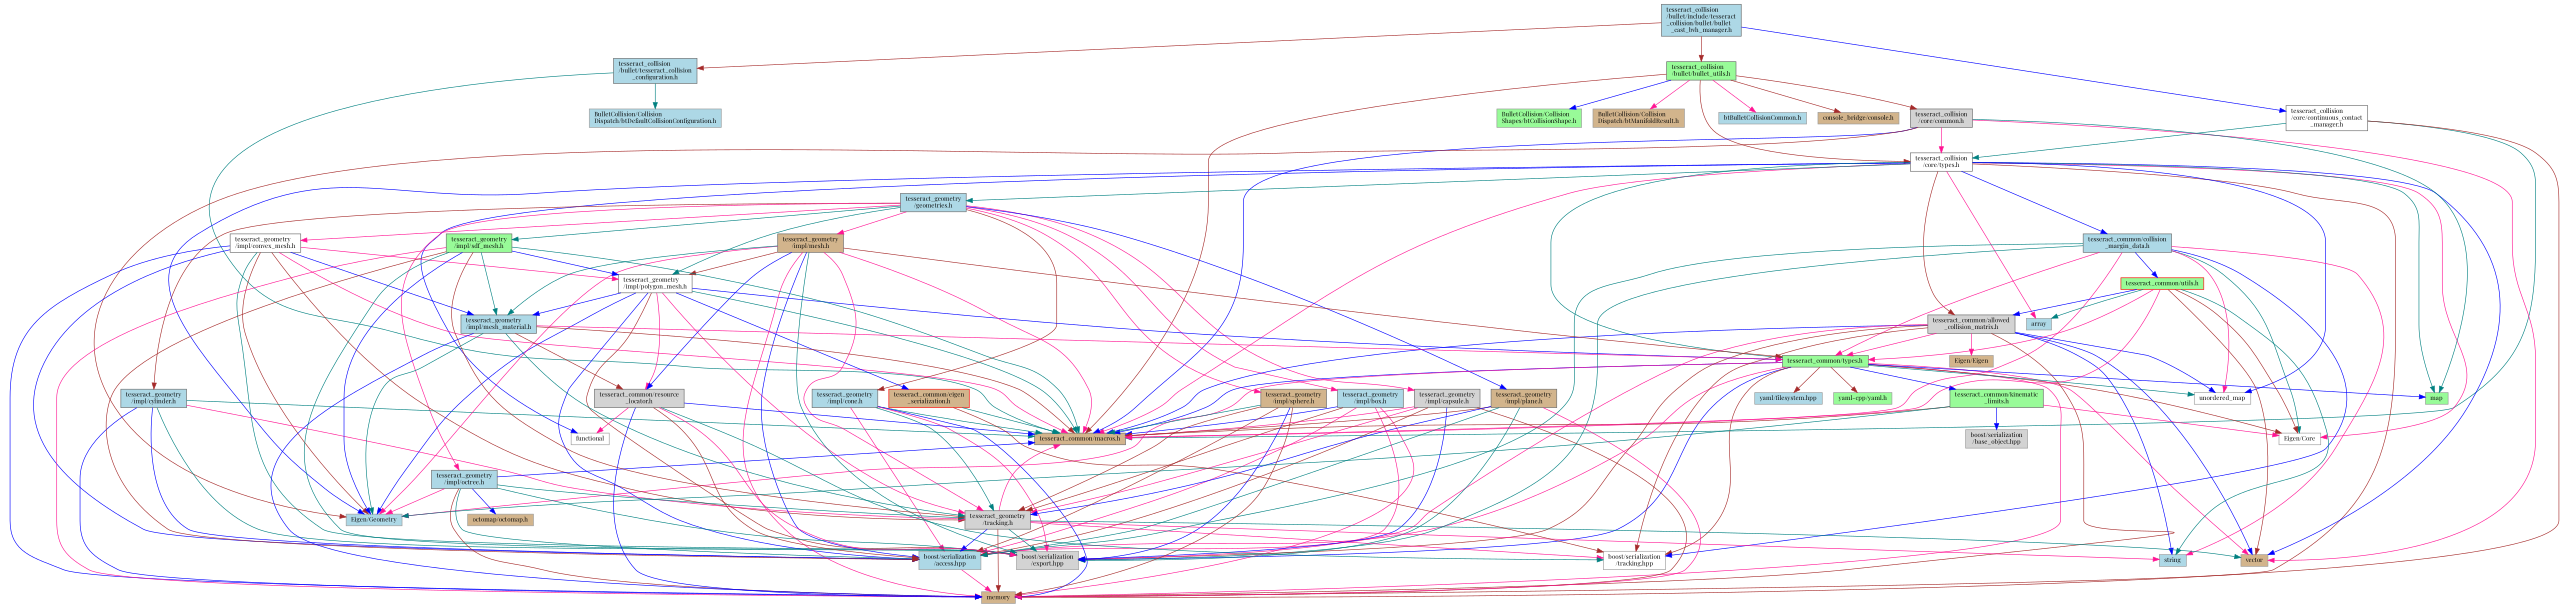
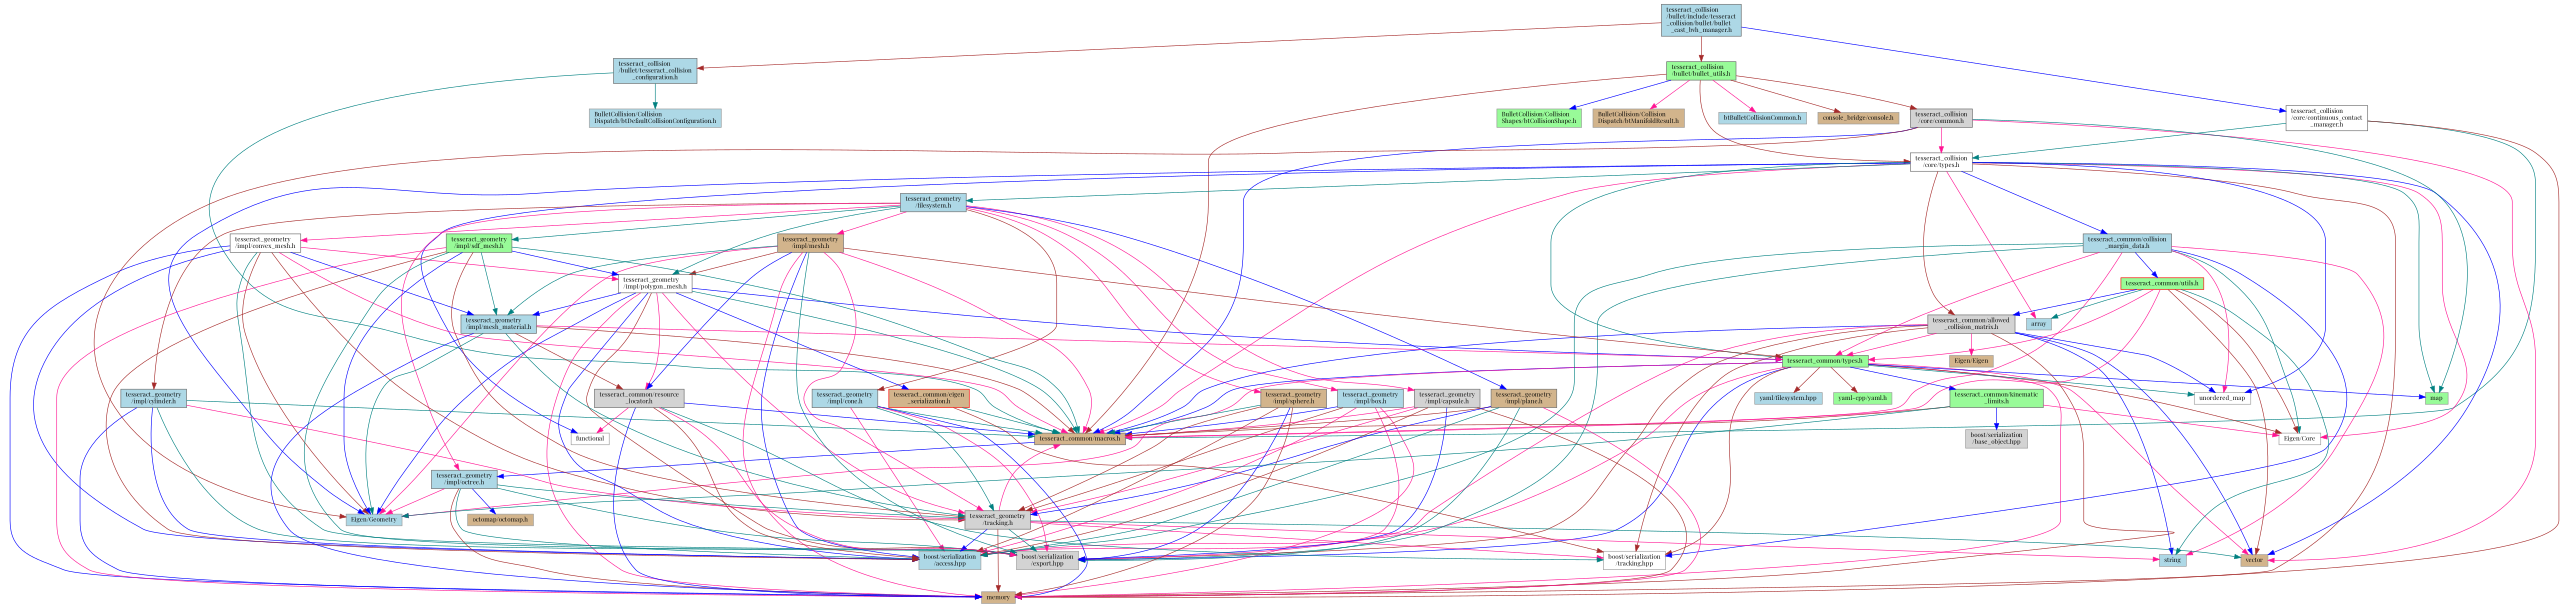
  digraph {
    fontname="Playfair Display"
    node [color=grey40 fillcolor=lightblue fontname="Playfair Display" fontsize=10 shape=box style=filled]
    edge [color=deeppink fontname="Playfair Display" fontsize=10 labelfontname=Helvetica labelfontsize=10 style=solid]
    n1 [color=gray40 fontcolor=black height=0.2 label="tesseract_collision\l/bullet/include/tesseract\l_collision/bullet/bullet\l_cast_bvh_manager.h" width=0.4]
    n2 [fillcolor=palegreen height=0.2 label="tesseract_collision\l/bullet/bullet_utils.h" width=0.4]
    n3 [fillcolor=white height=0.2 label="tesseract_collision\l/core/continuous_contact\l_manager.h" width=0.4]
    n4 [height=0.2 label="tesseract_collision\l/bullet/tesseract_collision\l_configuration.h" width=0.4]
    n5 [fillcolor=tan height=0.2 label="tesseract_common/macros.h" width=0.4]
    n6 [color=grey60 fillcolor=palegreen height=0.2 label="BulletCollision/Collision\lShapes/btCollisionShape.h" width=0.4]
    n7 [color=grey60 fillcolor=tan height=0.2 label="BulletCollision/Collision\lDispatch/btManifoldResult.h" width=0.4]
    n8 [color=grey60 height=0.2 label="btBulletCollisionCommon.h" width=0.4]
    n9 [color=grey60 fillcolor=tan height=0.2 label="console_bridge/console.h" width=0.4]
    n10 [fillcolor=white height=0.2 label="tesseract_collision\l/core/types.h" width=0.4]
    n11 [fillcolor=lightgrey height=0.2 label="tesseract_collision\l/core/common.h" width=0.4]
    n12 [color=grey60 fillcolor=tan height=0.2 label=memory width=0.4]
    n13 [color=grey60 height=0.2 label="BulletCollision/Collision\lDispatch/btDefaultCollisionConfiguration.h" width=0.4]
    n14 [color=grey60 fillcolor=white height=0.2 label="Eigen/Core" width=0.4]
    n15 [color=grey60 height=0.2 label="Eigen/Geometry" width=0.4]
    n16 [color=grey60 fillcolor=tan height=0.2 label=vector width=0.4]
    n17 [color=grey60 fillcolor=palegreen height=0.2 label=map width=0.4]
    n18 [color=grey60 height=0.2 label=array width=0.4]
    n19 [color=grey60 fillcolor=white height=0.2 label=unordered_map width=0.4]
    n20 [color=grey60 fillcolor=white height=0.2 label=functional width=0.4]
-   n21 [height=0.2 label="tesseract_geometry\l/geometries.h" width=0.4]
+   n21 [height=0.2 label="tesseract_geometry\l/filesystem.h" width=0.4]
    n22 [fillcolor=palegreen height=0.2 label="tesseract_common/types.h" width=0.4]
    n23 [height=0.2 label="tesseract_common/collision\l_margin_data.h" width=0.4]
    n24 [fillcolor=lightgrey height=0.2 label="tesseract_common/allowed\l_collision_matrix.h" width=0.4]
    n25 [height=0.2 label="tesseract_geometry\l/impl/box.h" width=0.4]
    n26 [fillcolor=lightgrey height=0.2 label="tesseract_geometry\l/impl/capsule.h" width=0.4]
    n27 [height=0.2 label="tesseract_geometry\l/impl/cone.h" width=0.4]
    n28 [fillcolor=white height=0.2 label="tesseract_geometry\l/impl/convex_mesh.h" width=0.4]
    n29 [fillcolor=white height=0.2 label="tesseract_geometry\l/impl/polygon_mesh.h" width=0.4]
    n30 [height=0.2 label="tesseract_geometry\l/impl/cylinder.h" width=0.4]
    n31 [fillcolor=tan height=0.2 label="tesseract_geometry\l/impl/mesh.h" width=0.4]
    n32 [height=0.2 label="tesseract_geometry\l/impl/octree.h" width=0.4]
    n33 [fillcolor=tan height=0.2 label="tesseract_geometry\l/impl/plane.h" width=0.4]
    n34 [fillcolor=palegreen height=0.2 label="tesseract_geometry\l/impl/sdf_mesh.h" width=0.4]
    n35 [fillcolor=tan height=0.2 label="tesseract_geometry\l/impl/sphere.h" width=0.4]
    n36 [color=grey60 height=0.2 label="boost/serialization\l/access.hpp" width=0.4]
    n37 [color=grey60 fillcolor=lightgrey height=0.2 label="boost/serialization\l/export.hpp" width=0.4]
    n38 [color=grey60 fillcolor=white height=0.2 label="boost/serialization\l/tracking.hpp" width=0.4]
    n39 [color=grey60 height=0.2 label="yaml/filesystem.hpp" width=0.4]
    n40 [color=grey60 fillcolor=palegreen height=0.2 label="yaml-cpp/yaml.h" width=0.4]
    n41 [fillcolor=palegreen height=0.2 label="tesseract_common/kinematic\l_limits.h" width=0.4]
    n42 [color=grey60 height=0.2 label=string width=0.4]
    n43 [color=red fillcolor=palegreen height=0.2 label="tesseract_common/utils.h" width=0.4]
    n44 [color=grey60 fillcolor=tan height=0.2 label="Eigen/Eigen" width=0.4]
    n45 [fillcolor=lightgrey height=0.2 label="tesseract_geometry\l/tracking.h" width=0.4]
    n46 [height=0.2 label="tesseract_geometry\l/impl/mesh_material.h" width=0.4]
    n47 [fillcolor=lightgrey height=0.2 label="tesseract_common/resource\l_locator.h" width=0.4]
    n48 [color=red fillcolor=tan height=0.2 label="tesseract_common/eigen\l_serialization.h" width=0.4]
    n49 [color=grey60 fillcolor=tan height=0.2 label="octomap/octomap.h" width=0.4]
    n50 [color=grey60 fillcolor=lightgrey height=0.2 label="boost/serialization\l/base_object.hpp" width=0.4]
    n1 -> n2 [color=brown]
    n1 -> n3 [color=blue]
    n1 -> n4 [color=brown]
    n2 -> n5 [color=brown]
    n2 -> n6 [color=blue]
    n2 -> n7
    n2 -> n8
    n2 -> n9 [color=brown]
    n2 -> n10 [color=brown]
    n2 -> n11 [color=brown]
    n3 -> n5 [color=teal]
    n3 -> n10 [color=teal]
    n3 -> n12 [color=brown]
    n4 -> n5 [color=teal]
    n4 -> n13 [color=teal]
    n10 -> n5
    n10 -> n12 [color=brown]
    n10 -> n14
    n10 -> n15 [color=blue]
    n10 -> n16 [color=blue]
    n10 -> n17 [color=teal]
    n10 -> n18
    n10 -> n19 [color=blue]
    n10 -> n20 [color=blue]
    n10 -> n21 [color=teal]
    n10 -> n22 [color=teal]
    n10 -> n23 [color=blue]
    n10 -> n24 [color=brown]
    n11 -> n5 [color=blue]
    n11 -> n10
    n11 -> n15 [color=brown]
    n11 -> n16
    n11 -> n17 [color=teal]
    n21 -> n25
    n21 -> n26
    n21 -> n27 [color=brown]
    n21 -> n28
    n21 -> n29 [color=teal]
    n21 -> n30 [color=brown]
    n21 -> n31
    n21 -> n32
    n21 -> n33 [color=blue]
    n21 -> n34 [color=teal]
    n21 -> n35
    n22 -> n5 [color=blue]
    n22 -> n12
    n22 -> n14 [color=brown]
    n22 -> n15
    n22 -> n16
    n22 -> n17 [color=blue]
    n22 -> n19 [color=teal]
    n22 -> n36
    n22 -> n37 [color=blue]
    n22 -> n38 [color=brown]
    n22 -> n39 [color=brown]
    n22 -> n40 [color=brown]
    n22 -> n41 [color=blue]
    n23 -> n5
    n23 -> n14 [color=teal]
    n23 -> n19
    n23 -> n22
    n23 -> n36 [color=teal]
    n23 -> n37 [color=teal]
    n23 -> n38 [color=blue]
    n23 -> n42
    n23 -> n43 [color=blue]
    n24 -> n5 [color=blue]
    n24 -> n12 [color=brown]
    n24 -> n16 [color=blue]
    n24 -> n19 [color=blue]
    n24 -> n22
    n24 -> n36
    n24 -> n37 [color=brown]
    n24 -> n38 [color=brown]
    n24 -> n42 [color=blue]
    n24 -> n44
    n25 -> n5 [color=blue]
    n25 -> n12
    n25 -> n36
    n25 -> n37
    n25 -> n45 [color=brown]
    n26 -> n5
    n26 -> n12 [color=brown]
    n26 -> n36 [color=brown]
    n26 -> n37 [color=blue]
    n26 -> n45
    n27 -> n5 [color=teal]
    n27 -> n12 [color=blue]
    n27 -> n36
    n27 -> n37
    n27 -> n45 [color=teal]
    n28 -> n5
    n28 -> n12 [color=blue]
    n28 -> n15 [color=brown]
    n28 -> n29
    n28 -> n36 [color=blue]
    n28 -> n37 [color=teal]
    n28 -> n45 [color=brown]
    n28 -> n46 [color=blue]
    n29 -> n5 [color=teal]
-   n36 -> n12
+   n29 -> n12
    n29 -> n15 [color=blue]
    n29 -> n22 [color=blue]
    n29 -> n36 [color=blue]
    n29 -> n37 [color=brown]
    n29 -> n45
    n29 -> n46 [color=blue]
    n29 -> n47
    n29 -> n48 [color=blue]
    n30 -> n5 [color=teal]
    n30 -> n12 [color=blue]
    n30 -> n36 [color=blue]
    n30 -> n37 [color=teal]
    n30 -> n45
    n31 -> n5
    n31 -> n12
    n31 -> n15
    n31 -> n22 [color=brown]
    n31 -> n29 [color=brown]
    n31 -> n36 [color=blue]
    n31 -> n37 [color=teal]
    n31 -> n45
    n31 -> n46 [color=teal]
    n31 -> n47 [color=blue]
-   n32 -> n5 [color=blue]
+   n5 -> n32 [color=blue]
    n32 -> n12 [color=brown]
    n32 -> n15
    n32 -> n36 [color=teal]
    n32 -> n37 [color=teal]
    n32 -> n45 [color=teal]
    n32 -> n49 [color=blue]
    n33 -> n5 [color=brown]
    n33 -> n12
    n33 -> n36 [color=teal]
    n33 -> n37 [color=teal]
    n33 -> n45 [color=blue]
    n34 -> n5 [color=teal]
    n34 -> n12
    n34 -> n15 [color=blue]
    n34 -> n29 [color=blue]
    n34 -> n36 [color=brown]
    n34 -> n37 [color=teal]
    n34 -> n45 [color=brown]
    n34 -> n46 [color=teal]
    n35 -> n5 [color=teal]
    n35 -> n12 [color=brown]
    n35 -> n36 [color=brown]
    n35 -> n37 [color=blue]
    n35 -> n45 [color=brown]
    n41 -> n5 [color=brown]
    n41 -> n14
    n41 -> n15 [color=teal]
    n41 -> n50 [color=blue]
    n43 -> n5
    n43 -> n14 [color=brown]
    n43 -> n16 [color=brown]
    n43 -> n18 [color=teal]
    n43 -> n22
    n43 -> n24 [color=blue]
    n43 -> n42 [color=teal]
    n45 -> n5
    n45 -> n12 [color=brown]
    n45 -> n16 [color=teal]
    n45 -> n36 [color=blue]
    n45 -> n37 [color=teal]
    n45 -> n38
    n45 -> n42
    n46 -> n5 [color=brown]
    n46 -> n12 [color=blue]
    n46 -> n15 [color=teal]
    n46 -> n22
    n46 -> n45 [color=teal]
    n46 -> n47 [color=brown]
    n47 -> n5 [color=blue]
    n47 -> n12 [color=blue]
    n47 -> n20
    n47 -> n36 [color=brown]
    n47 -> n37
    n47 -> n38 [color=teal]
    n48 -> n5 [color=teal]
    n48 -> n38 [color=brown]
  }
